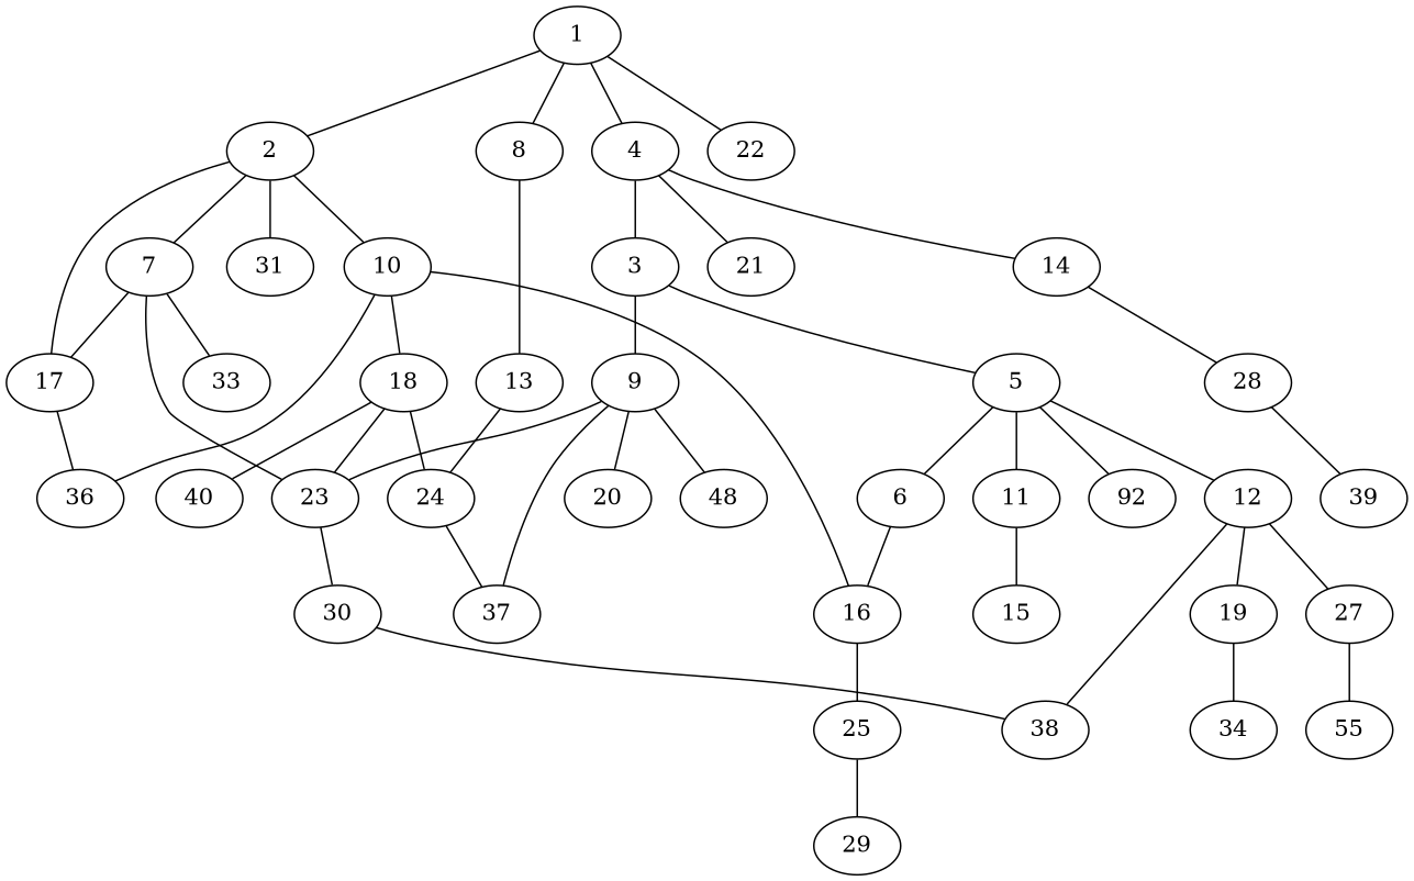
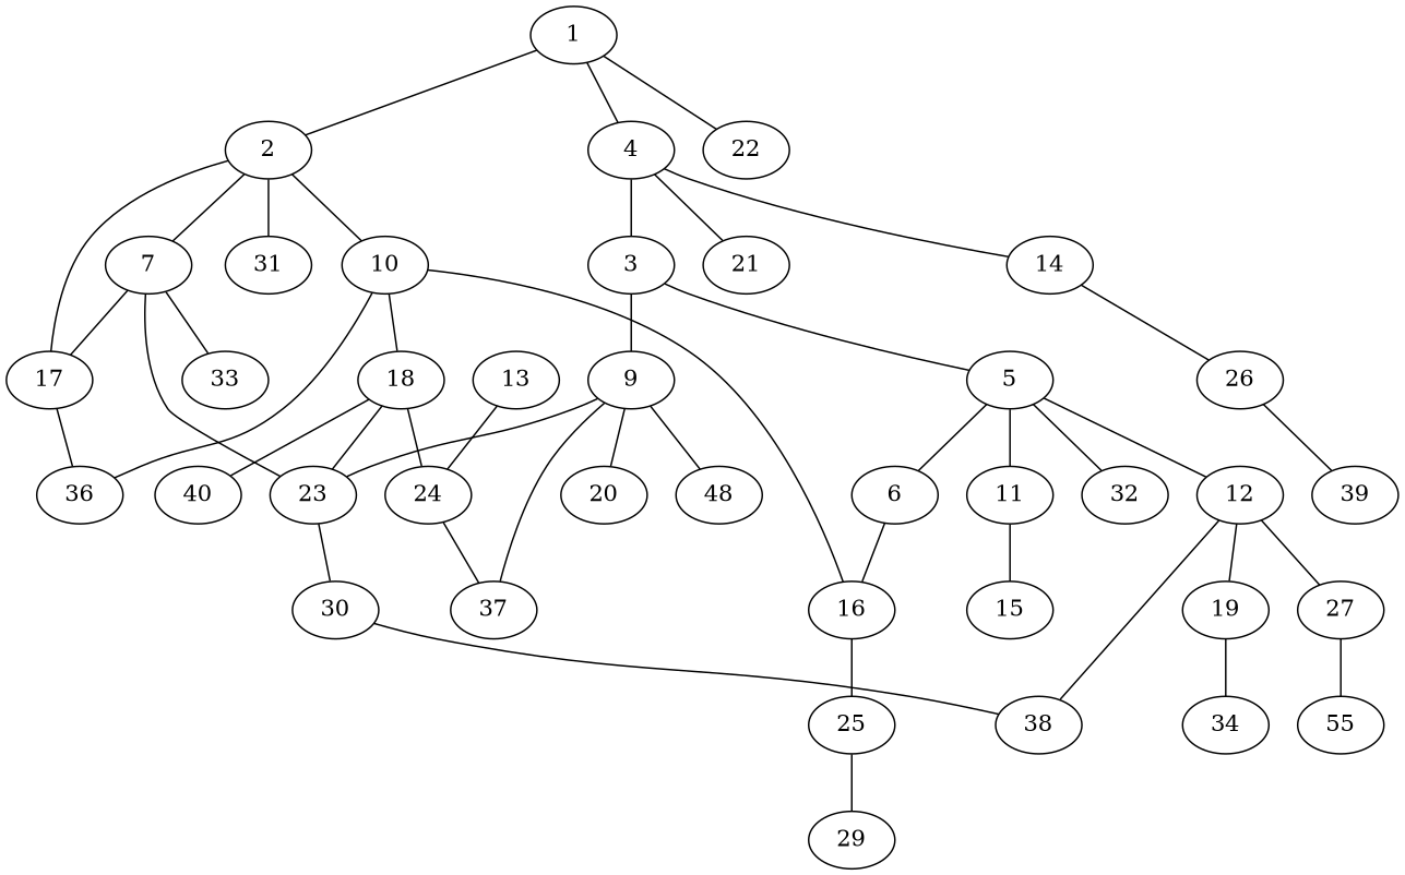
  graph {
    1
    2
    4
-   8
    22
    7
    10
    17
    31
    3
    5
    9
    14
    21
    13
    23
    33
    16
    18
    36
    6
    11
    12
-   32 [label=92]
+   32
    20
    n26 [label=48]
    37
-   26 [label=28]
+   26
    24
    30
    25
    40
    15
    19
    27
    38
    39
    34
    n39 [label=55]
    29
    1 -- 2
    1 -- 4
-   1 -- 8
    1 -- 22
    2 -- 7
    2 -- 10
    2 -- 17
    2 -- 31
    4 -- 3
    4 -- 14
    4 -- 21
-   8 -- 13
    7 -- 17
    7 -- 23
    7 -- 33
    10 -- 16
    10 -- 18
    10 -- 36
    17 -- 36
    3 -- 5
    3 -- 9
    5 -- 6
    5 -- 11
    5 -- 12
    5 -- 32
    9 -- 23
    9 -- 20
    9 -- n26
    9 -- 37
    14 -- 26
    13 -- 24
    23 -- 30
    16 -- 25
    18 -- 23
    18 -- 24
    18 -- 40
    6 -- 16
    11 -- 15
    12 -- 19
    12 -- 27
    12 -- 38
    26 -- 39
    24 -- 37
    30 -- 38
    25 -- 29
    19 -- 34
    27 -- n39
  }
